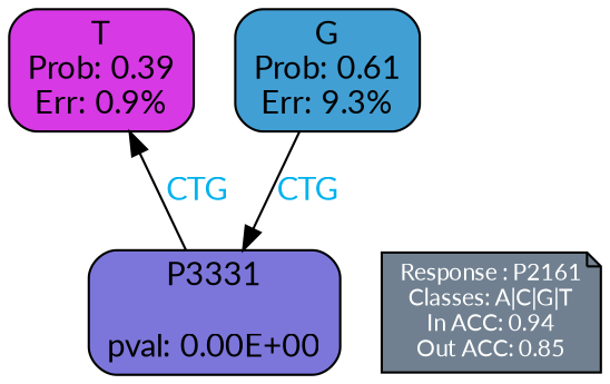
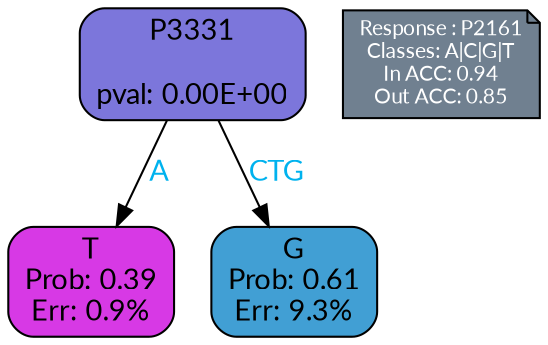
  digraph {
    fontname=Lato
    ranksep=equally
    splines=polylines
    node [color=black fontname=Lato shape=box style="filled, rounded"]
    edge [fontcolor=deepskyblue2 fontname=Lato]
    n1 [fillcolor="#d739e5" label="T\nProb: 0.39\nErr: 0.9%"]
    n2 [fillcolor="#419fd4" label="G\nProb: 0.61\nErr: 9.3%"]
    n3 [align=left fillcolor=slategray fontcolor=white fontsize=10 label="Response : P2161\nClasses: A|C|G|T\nIn ACC: 0.94\nOut ACC: 0.85\n" shape=note style=filled]
    n4 [fillcolor="#7c76db" label="P3331\n\npval: 0.00E+00"]
    subgraph sub_1 {
      rank=same
      n1
      n2
    }
    subgraph sub_2 {
      rank=same
      n3
      n4
    }
-   n4 -> n1 [label=CTG]
-   n2 -> n4 [label=CTG]
+   n4 -> n1 [label=A]
+   n4 -> n2 [label=CTG]
  }
